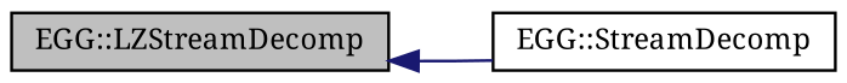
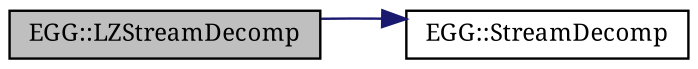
  digraph {
    rankdir=LR
    fontname="Noto Serif"
    node [color=black fontname="Noto Serif" fontsize=10 shape=record style=filled]
    n1 [fillcolor=grey75 fontcolor=black height=0.2 label="EGG::LZStreamDecomp" width=0.4]
    n2 [fillcolor=white height=0.2 label="EGG::StreamDecomp" width=0.4]
-   n1 -> n2 [color=midnightblue dir=back fontname="Noto Serif" fontsize=10 labelfontname=FreeMono labelfontsize=10 style=solid]
+   n2 -> n1 [color=midnightblue dir=back fontname="Noto Serif" fontsize=10 labelfontname=FreeMono labelfontsize=10 style=solid]
  }
